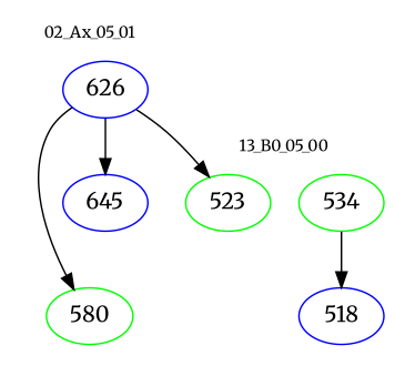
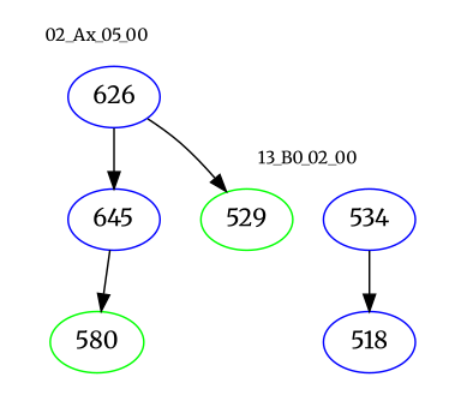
  digraph {
    fontname=Merriweather
    node [color=blue fontname=Merriweather]
    edge [color=black fontname=Merriweather]
    n1 [label=626]
    n2 [color=green label=580]
    n3 [label=645]
-   n4 [color=green label=534]
+   n4 [label=534]
    n5 [label=518]
-   n6 [color=green label=523]
+   n6 [color=green label=529]
    subgraph cluster_1 {
      color=white
      fontsize=10
-     label="02_Ax_05_01"
+     label="02_Ax_05_00"
      n1
      n2
      n3
    }
    subgraph cluster_2 {
      color=white
      fontsize=10
-     label="13_B0_05_00"
+     label="13_B0_02_00"
      n4
      n5
      n6
    }
-   n1 -> n2
+   n3 -> n2
    n1 -> n3
    n1 -> n6
    n4 -> n5
  }
